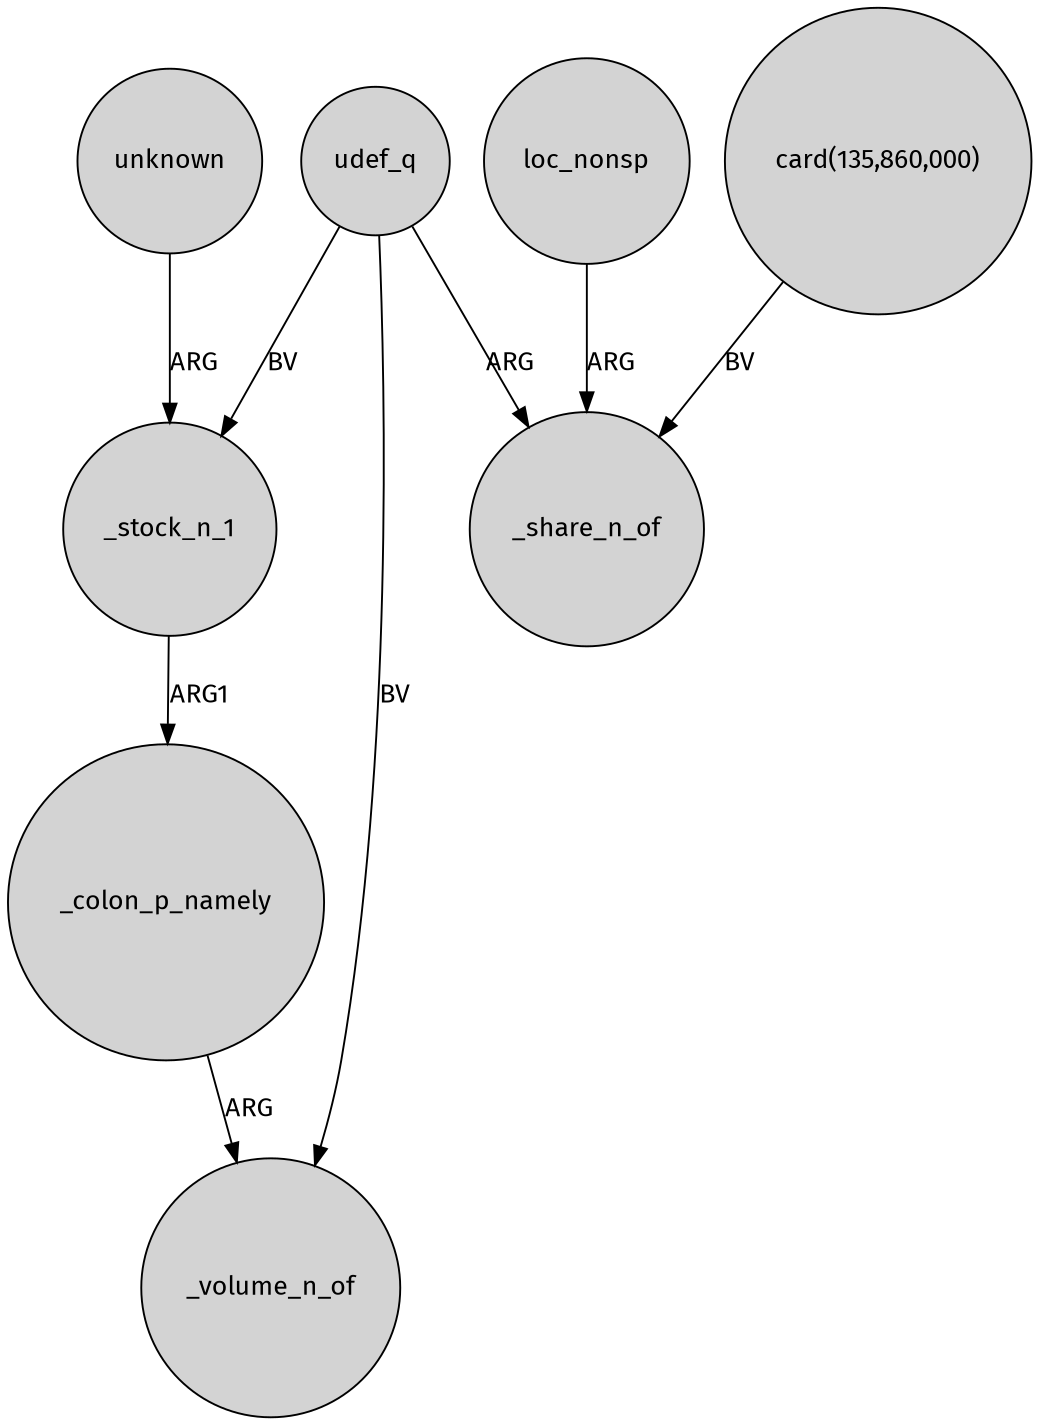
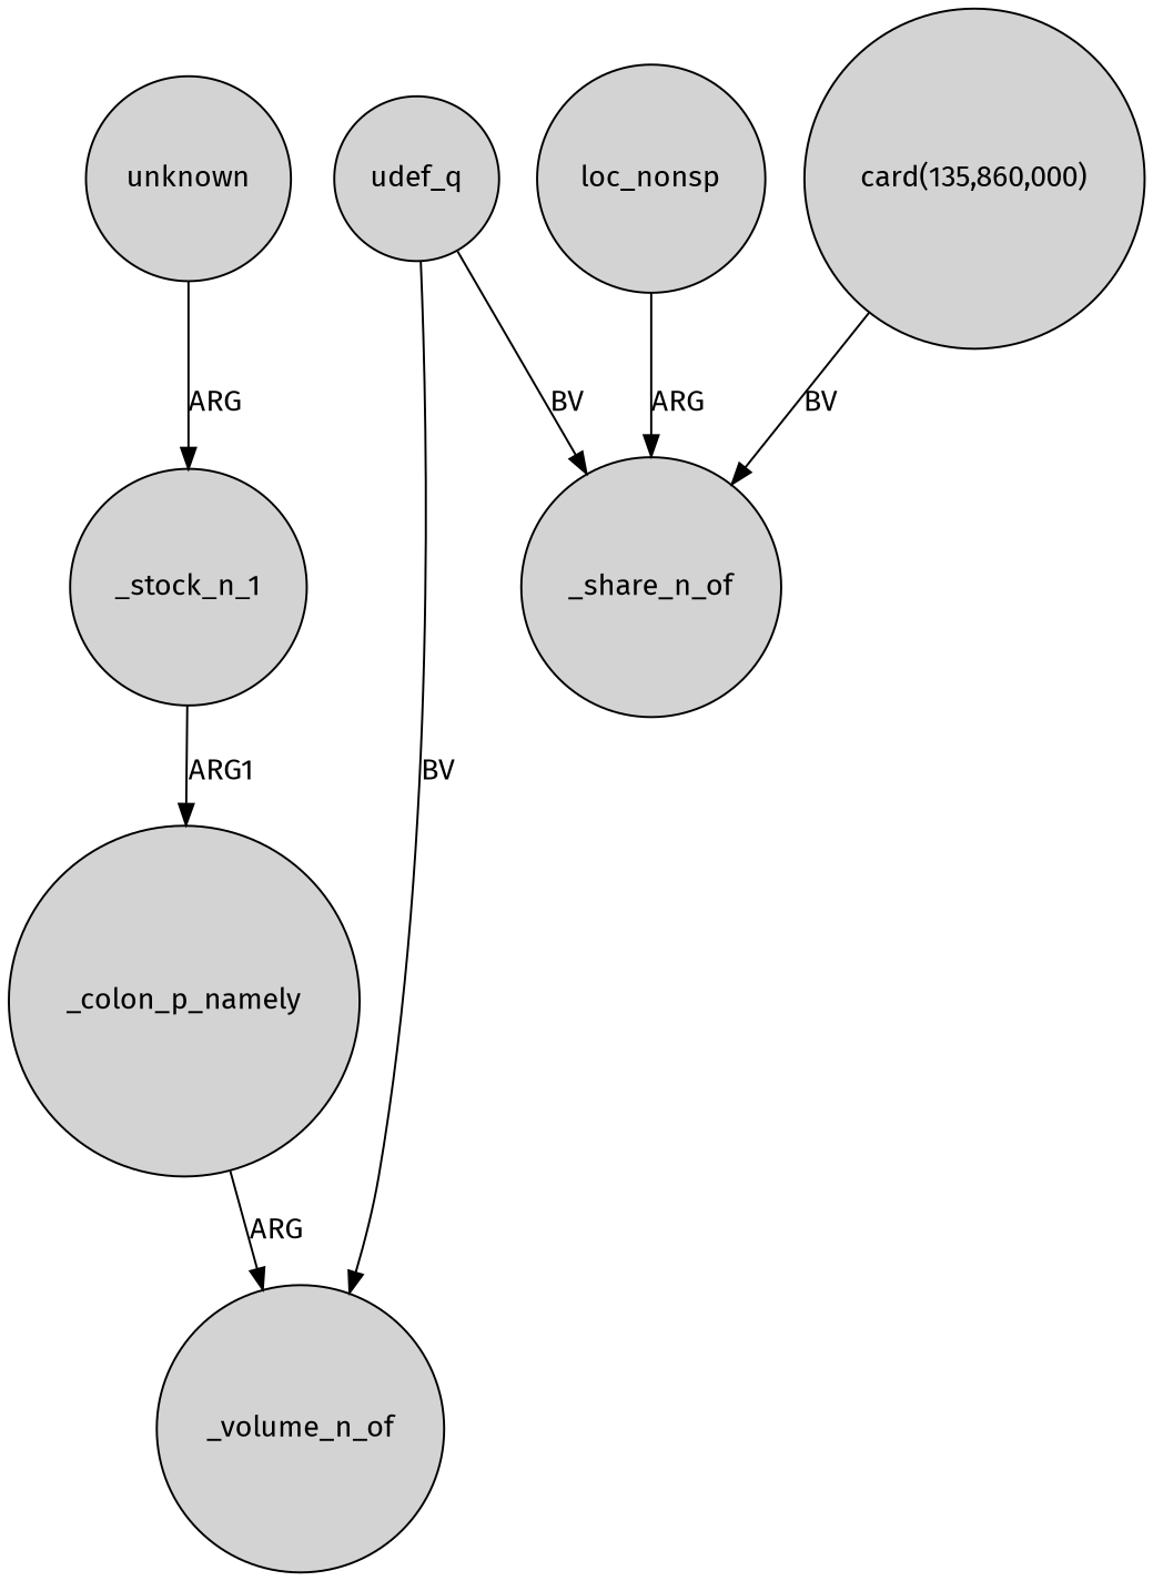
  digraph {
    fontname="Fira Sans"
    node [fontname="Fira Sans" shape=circle style=filled]
    edge [fontname="Fira Sans"]
    udef_q
    _stock_n_1
    _share_n_of
    _volume_n_of
    _colon_p_namely
    loc_nonsp
    unknown
    "card(135,860,000)"
-   udef_q -> _stock_n_1 [label=BV]
-   udef_q -> _share_n_of [label=ARG]
+   udef_q -> _share_n_of [label=BV]
    udef_q -> _volume_n_of [label=BV]
    _stock_n_1 -> _colon_p_namely [label=ARG1]
    _colon_p_namely -> _volume_n_of [label=ARG]
    loc_nonsp -> _share_n_of [label=ARG]
    unknown -> _stock_n_1 [label=ARG]
    "card(135,860,000)" -> _share_n_of [label=BV]
  }
